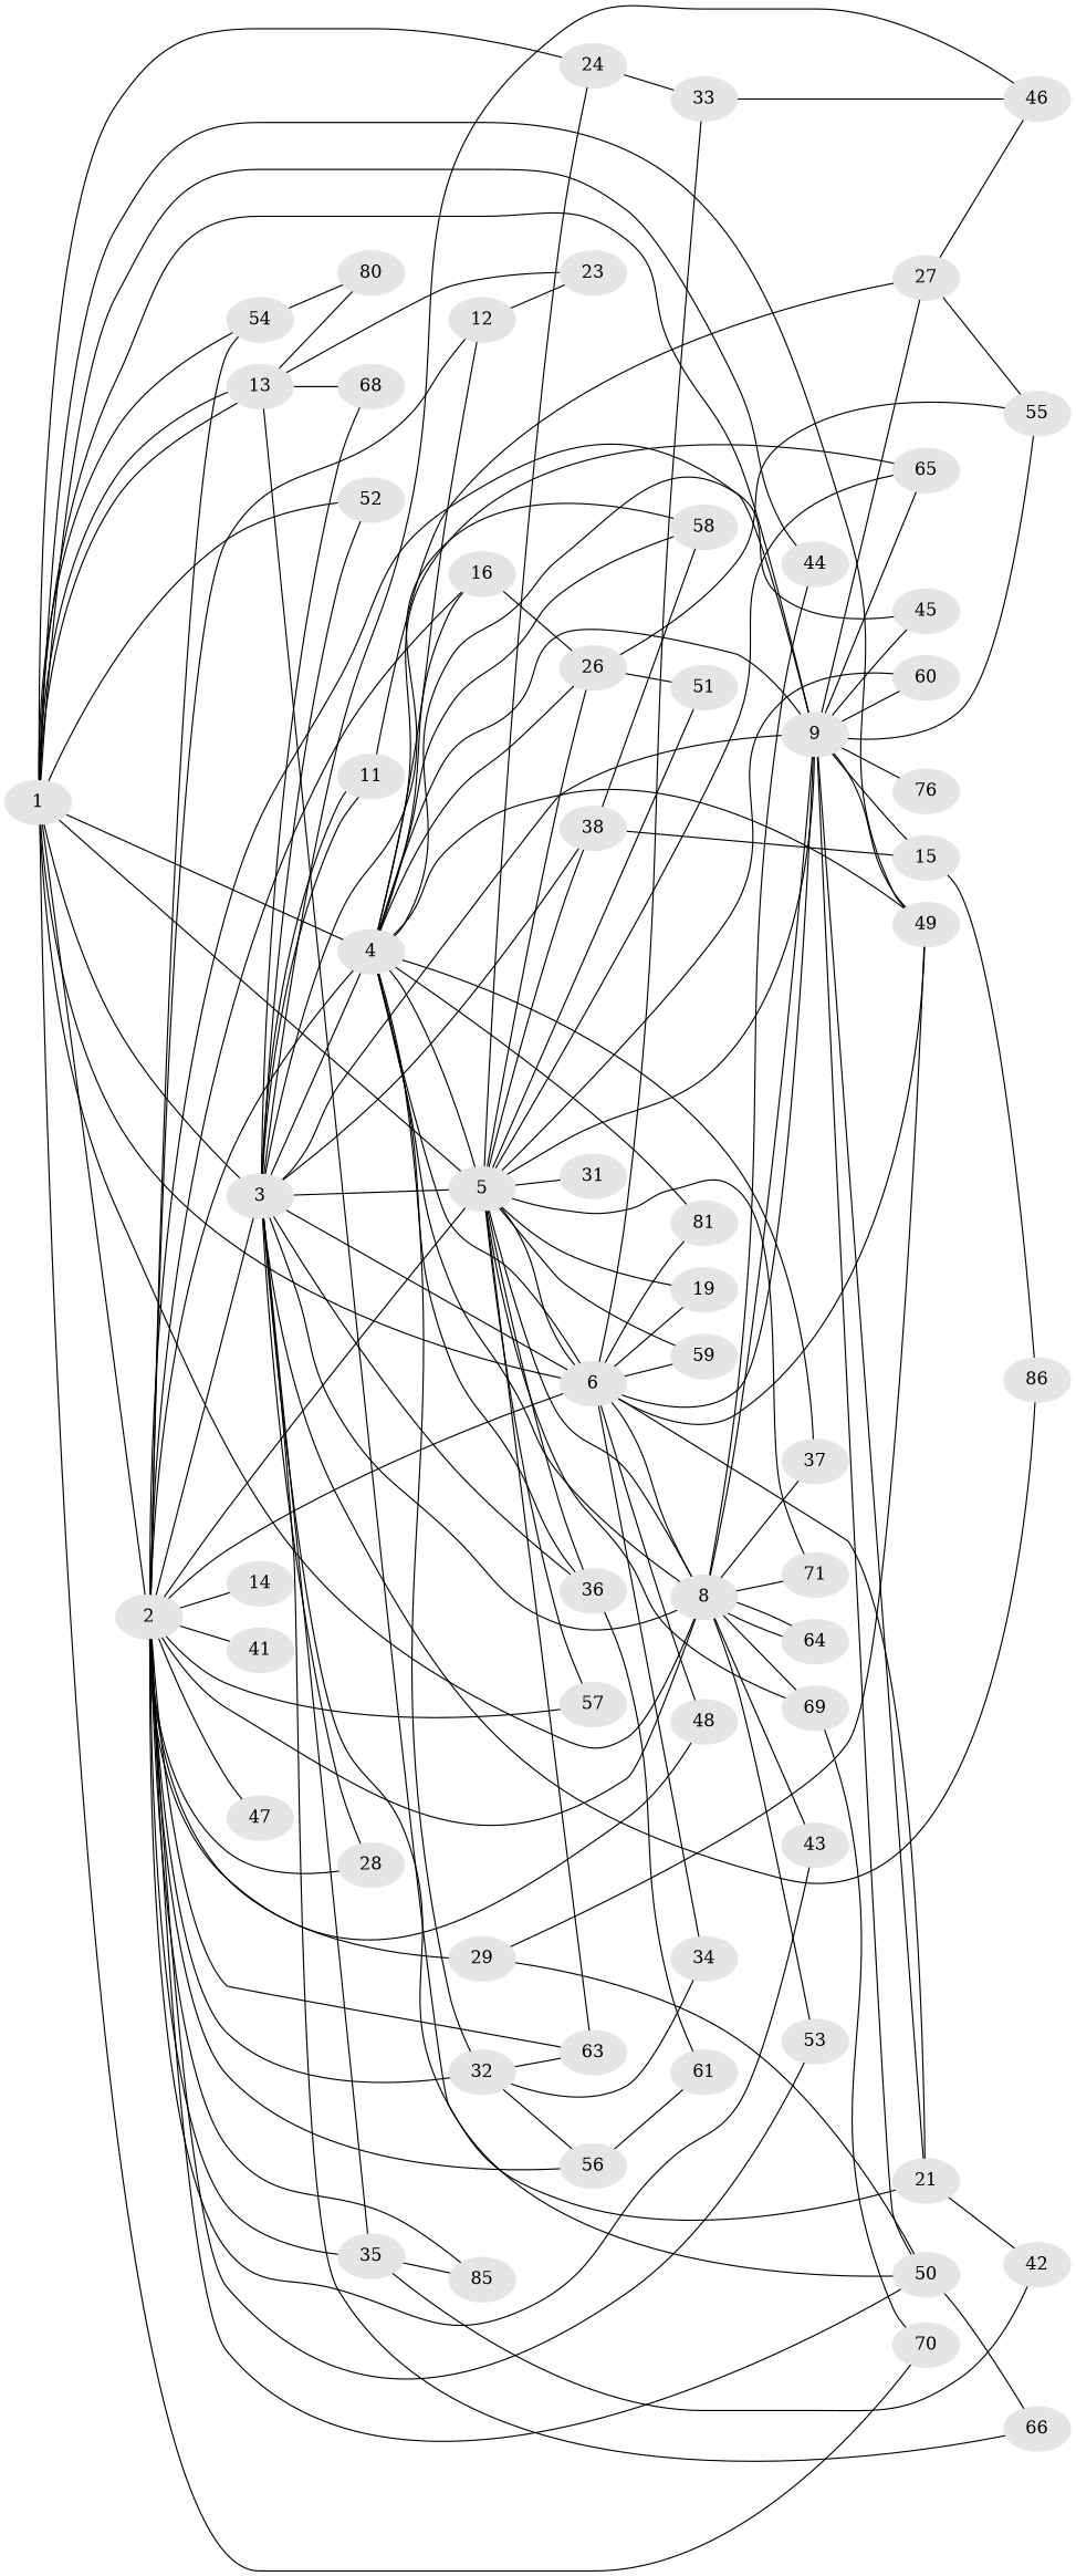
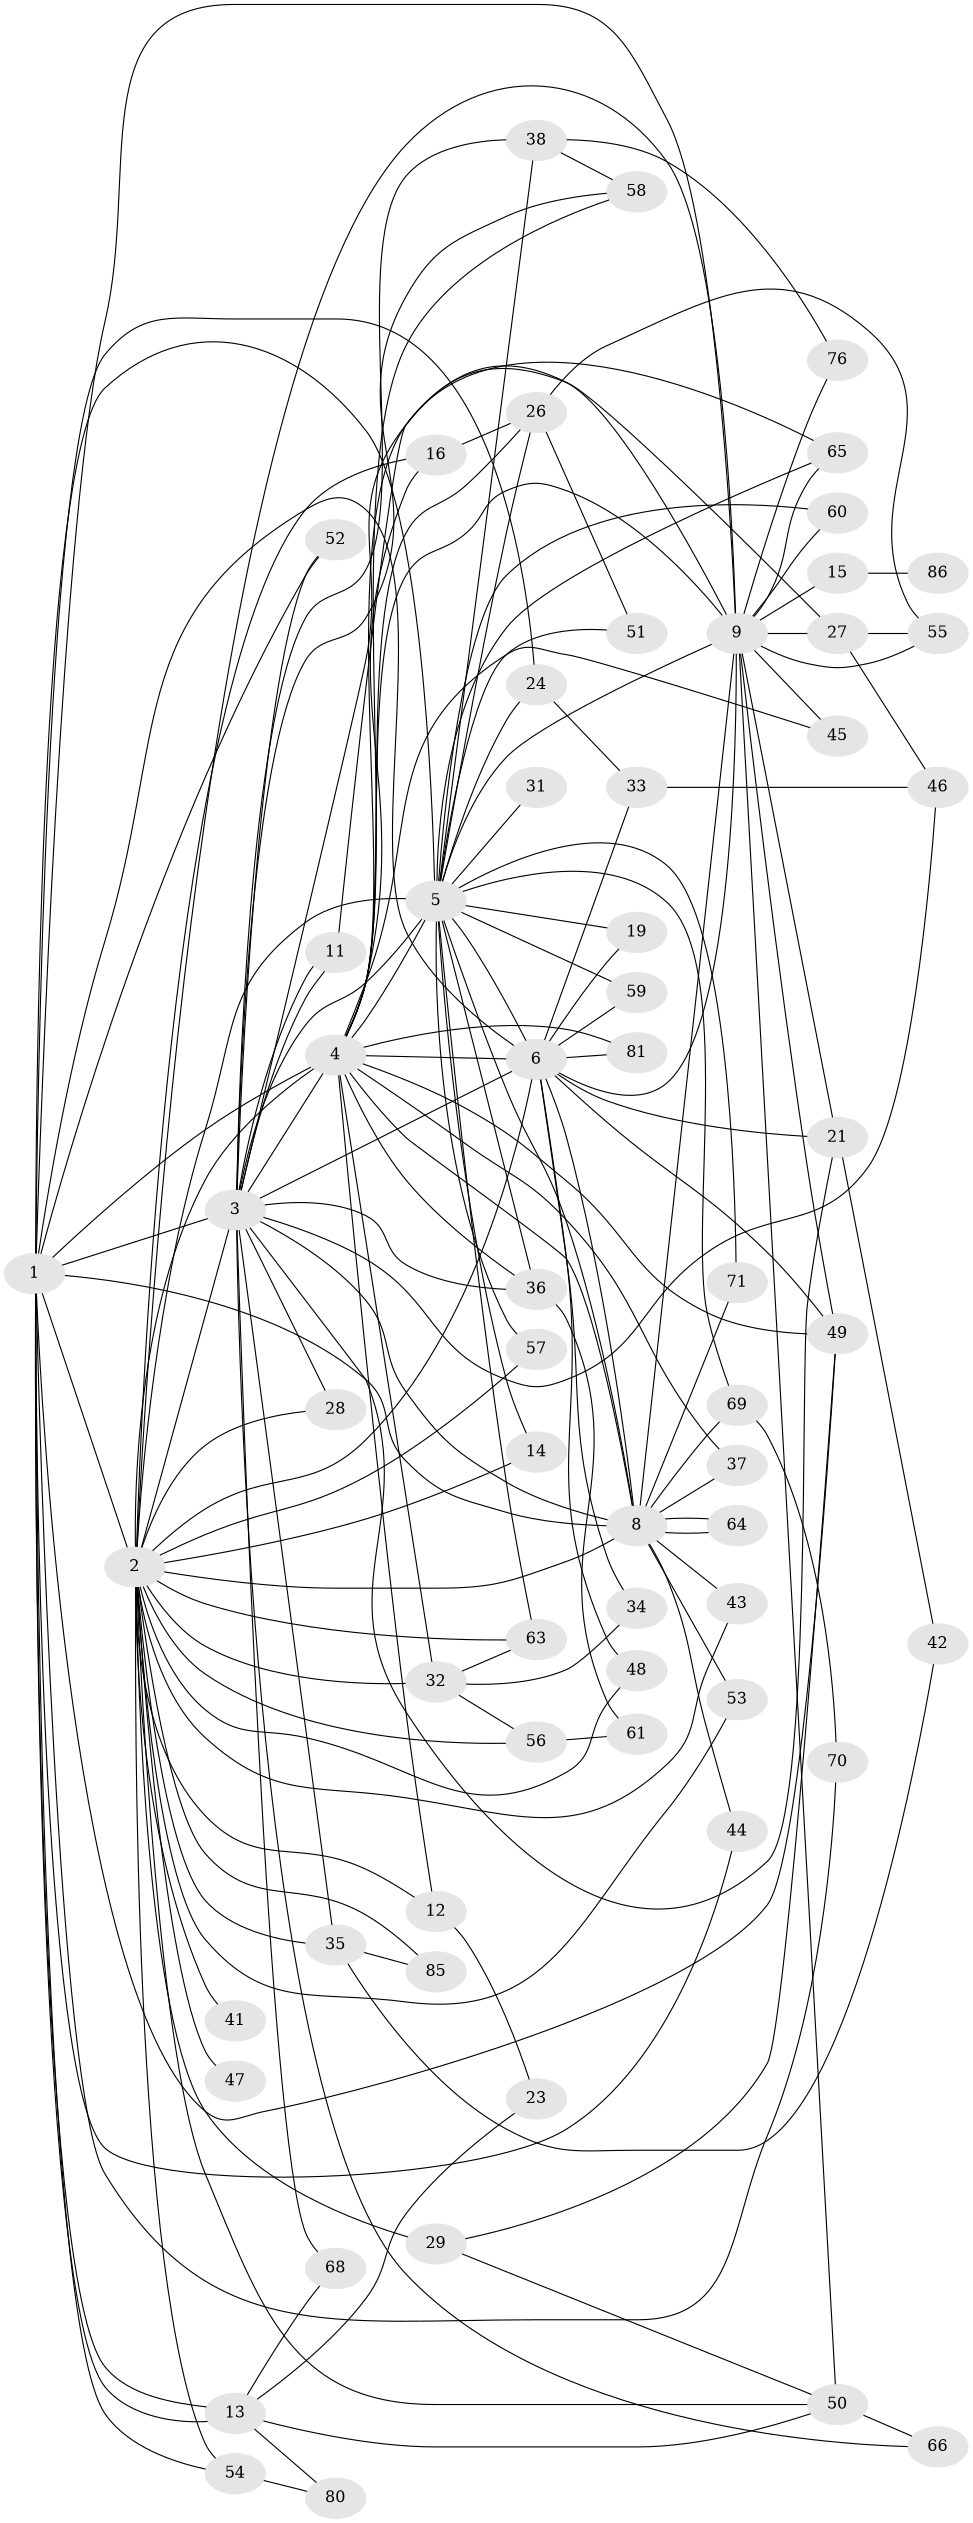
  graph {
    rankdir=LR
    node [color=gray90 style=filled]
    2 [super="+62+25+7"]
    3 [super="+72"]
    4
    5 [super="+89+75+10"]
    6
    8
    9
    54
    12
    14
    16
    28
    29
    32
    35
    41
    43
    47
    48
    50 [super="+74+67"]
    53
    56
    57
    63
    85
    1
    13
    24 [super="+30"]
    44
    49 [super="+73+78"]
    52
    70
    11
    21 [super="+88"]
    36 [super="+84"]
    38
    46 [super="+79"]
    58 [super="+92"]
    66
    68
    86
    26 [super="+77+40"]
    37
    45
    65
    81
    19
    31
    51
    59
    60
    69
    71
    33
    34
    64
    15
    27
    55
    76
    23
    80
    42
    61
    2 -- 3 [weight=2]
    2 -- 4 [weight=3]
    2 -- 5 [weight=5]
    2 -- 6 [weight=2]
    2 -- 8 [weight=4]
    2 -- 9 [weight=3]
    2 -- 54
    2 -- 12
    2 -- 14
    2 -- 16
    2 -- 28
    2 -- 29 [weight=2]
    2 -- 32
    2 -- 35
    2 -- 41 [weight=2]
    2 -- 43
    2 -- 47 [weight=2]
    2 -- 48
    2 -- 50
    2 -- 53
    2 -- 56
    2 -- 57
    2 -- 63
    2 -- 85
    3 -- 4
    3 -- 5 [weight=2]
    3 -- 6
    3 -- 8
    3 -- 9
    3 -- 28
    3 -- 35
    3 -- 52
    3 -- 11
    3 -- 11
    3 -- 21 [weight=2]
    3 -- 36
    3 -- 38
    3 -- 46
    3 -- 58
    3 -- 66
    3 -- 68
-   3 -- 86
    4 -- 5 [weight=4]
    4 -- 6
    4 -- 8
    4 -- 9
    4 -- 12
    4 -- 16
    4 -- 32
    4 -- 49
    4 -- 36 [weight=2]
    4 -- 58
    4 -- 26
    4 -- 37
    4 -- 45
    4 -- 65
    4 -- 81
    5 -- 6 [weight=3]
    5 -- 8 [weight=2]
    5 -- 9 [weight=2]
+   5 -- 14
    5 -- 57
    5 -- 63
    5 -- 24 [weight=2]
    5 -- 36
    5 -- 38
    5 -- 26
    5 -- 65
    5 -- 19
    5 -- 31
    5 -- 51
    5 -- 59
    5 -- 60
    5 -- 69
    5 -- 71
    6 -- 8
    6 -- 9
    6 -- 48
    6 -- 49
    6 -- 21
    6 -- 81
    6 -- 19
    6 -- 59
    6 -- 33
    6 -- 34
    8 -- 9
    8 -- 43
    8 -- 53
    8 -- 44
    8 -- 37
    8 -- 69
    8 -- 71
    8 -- 64
    8 -- 64
    9 -- 50
    9 -- 49
    9 -- 21
    9 -- 45
    9 -- 65
    9 -- 60
    9 -- 15
    9 -- 27
    9 -- 55
    9 -- 76
    54 -- 80
    12 -- 23
    16 -- 26 [weight=2]
    29 -- 50
    29 -- 49
    32 -- 56
    32 -- 63
    32 -- 34
    35 -- 85
    35 -- 42
    50 -- 66
    56 -- 61
    1 -- 2 [weight=2]
    1 -- 3
    1 -- 4
    1 -- 5 [weight=3]
    1 -- 6
    1 -- 8
    1 -- 9
    1 -- 54
    1 -- 13
    1 -- 13
    1 -- 24
    1 -- 44
    1 -- 49
    1 -- 52
    1 -- 70
    13 -- 50
    13 -- 68
    13 -- 23
    13 -- 80
    24 -- 33
    11 -- 27
    21 -- 42
    36 -- 61
    38 -- 58
-   38 -- 15
+   38 -- 76
    26 -- 51
    26 -- 55
    69 -- 70
    33 -- 46
    15 -- 86
    27 -- 46
    27 -- 55
  }
